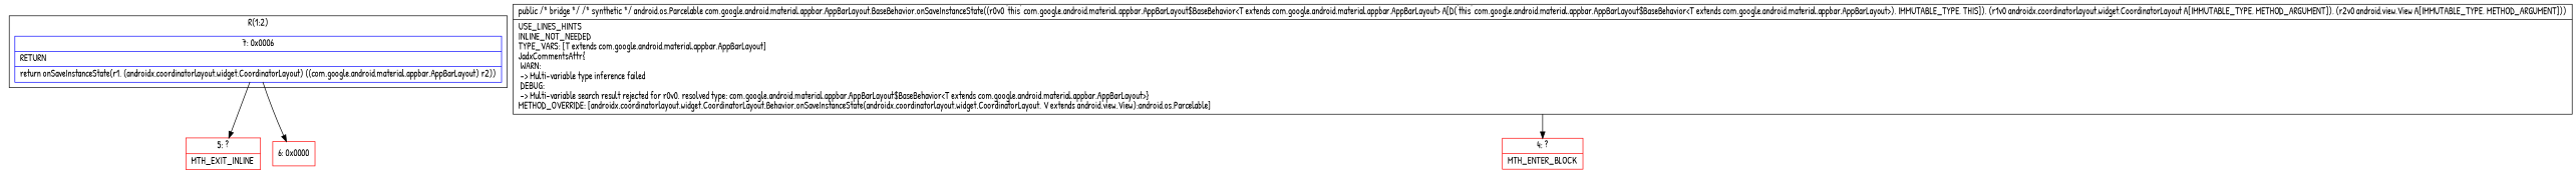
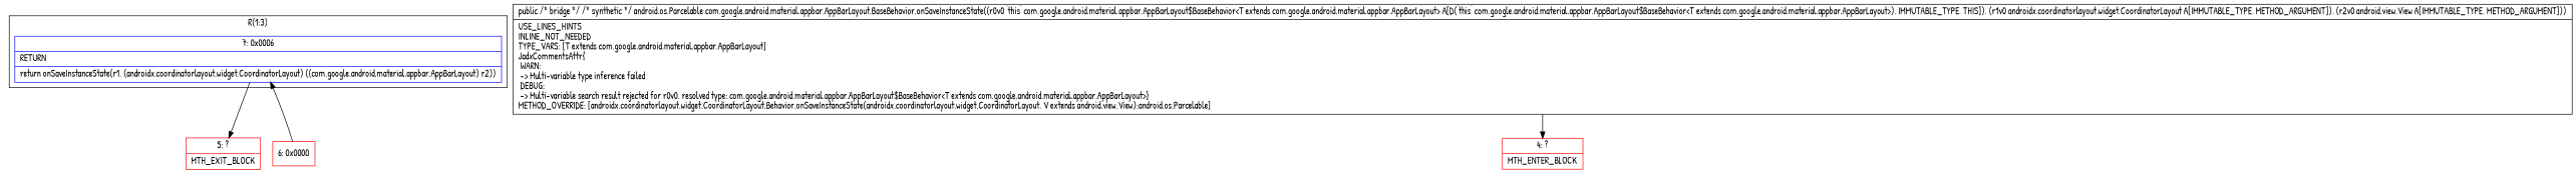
  digraph {
    fontname="Patrick Hand"
    node [color=red fontname="Patrick Hand" shape=record]
    edge [fontname="Patrick Hand"]
    n1 [color=blue label="{7\:\ 0x0006|RETURN\l|return onSaveInstanceState(r1, (androidx.coordinatorlayout.widget.CoordinatorLayout) ((com.google.android.material.appbar.AppBarLayout) r2))\l}"]
-   n2 [label="{5\:\ ?|MTH_EXIT_INLINE\l}"]
+   n2 [label="{5\:\ ?|MTH_EXIT_BLOCK\l}"]
    n3 [label="{4\:\ ?|MTH_ENTER_BLOCK\l}"]
    n4 [label="{6\:\ 0x0000}"]
    n5 [label="{public \/* bridge *\/ \/* synthetic *\/ android.os.Parcelable com.google.android.material.appbar.AppBarLayout.BaseBehavior.onSaveInstanceState((r0v0 'this' com.google.android.material.appbar.AppBarLayout$BaseBehavior\<T extends com.google.android.material.appbar.AppBarLayout\> A[D('this' com.google.android.material.appbar.AppBarLayout$BaseBehavior\<T extends com.google.android.material.appbar.AppBarLayout\>), IMMUTABLE_TYPE, THIS]), (r1v0 androidx.coordinatorlayout.widget.CoordinatorLayout A[IMMUTABLE_TYPE, METHOD_ARGUMENT]), (r2v0 android.view.View A[IMMUTABLE_TYPE, METHOD_ARGUMENT]))  | USE_LINES_HINTS\lINLINE_NOT_NEEDED\lTYPE_VARS: [T extends com.google.android.material.appbar.AppBarLayout]\lJadxCommentsAttr\{\l WARN: \l \-\> Multi\-variable type inference failed\l DEBUG: \l \-\> Multi\-variable search result rejected for r0v0, resolved type: com.google.android.material.appbar.AppBarLayout$BaseBehavior\<T extends com.google.android.material.appbar.AppBarLayout\>\}\lMETHOD_OVERRIDE: [androidx.coordinatorlayout.widget.CoordinatorLayout.Behavior.onSaveInstanceState(androidx.coordinatorlayout.widget.CoordinatorLayout, V extends android.view.View):android.os.Parcelable]\l}" color=""]
    subgraph cluster_1 {
-     label="R(1:2)"
+     label="R(1:3)"
      n1
    }
    n1 -> n2
-   n1 -> n4
+   n4 -> n1
    n5 -> n3
  }
